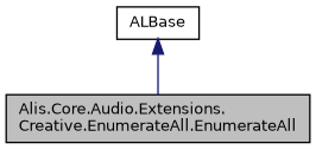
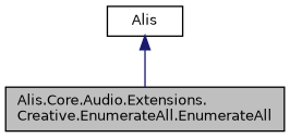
  digraph {
    node [color=black fontname=Helvetica fontsize=10 shape=record style=filled]
    n1 [fillcolor=grey75 fontcolor=black height=0.2 label="Alis.Core.Audio.Extensions.\lCreative.EnumerateAll.EnumerateAll" width=0.4]
-   n2 [fillcolor=white height=0.2 label=ALBase width=0.4]
+   n2 [fillcolor=white height=0.2 label=Alis width=0.4]
    n2 -> n1 [color=midnightblue dir=back fontname=Helvetica fontsize=10 labelfontname=Helvetica labelfontsize=10 style=solid]
  }
